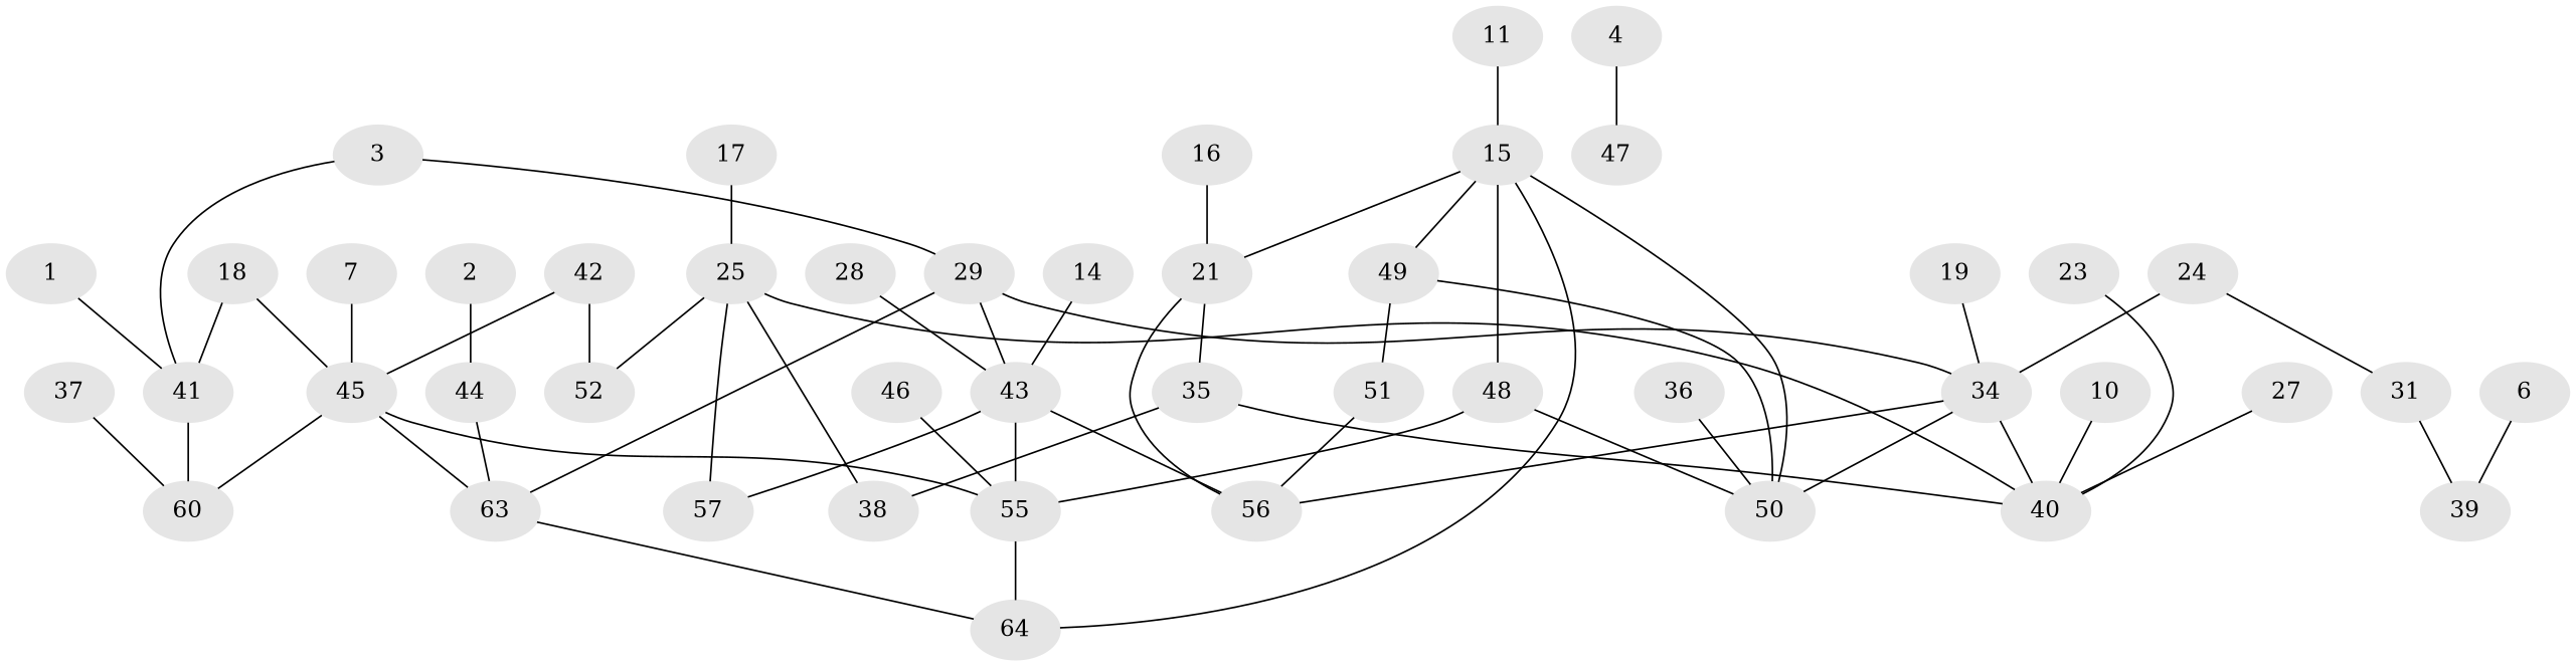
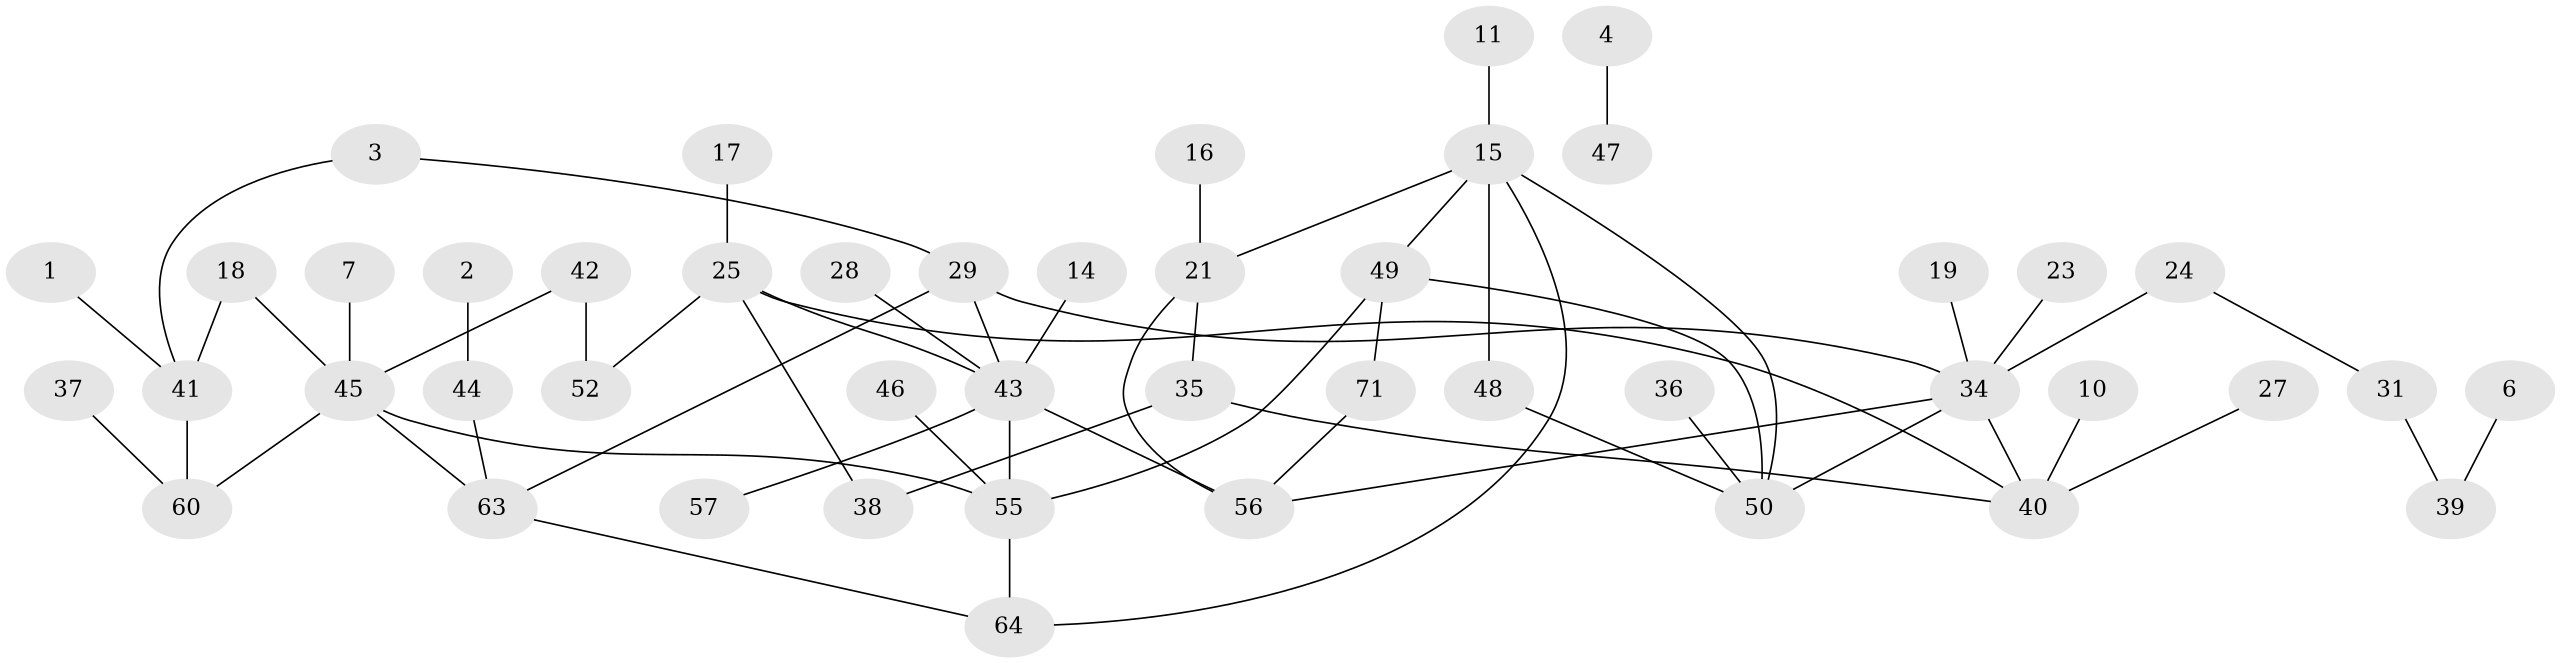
  graph {
    node [color=gray90 style=filled]
    edge [weight=1.0]
    1
    41
    60
    2
    44
    63
    4
    47
    6
    39
    7
    45
    55
    n14 [label=3]
    29
    43
    34
    10
    40
    11
    15
    21
    48
    49
    50
    64
    14
    56
    57
    35
-   51
+   51 [label=71]
    16
    17
    25
    38
    52
    18
    19
    23
    24
    31
    27
    28
    36
    37
    42
    46
    1 -- 41
    41 -- 60
    2 -- 44
    44 -- 63
    63 -- 64
    4 -- 47
    6 -- 39
    7 -- 45
    45 -- 60
    45 -- 63
    45 -- 55
    55 -- 64
    n14 -- 41
    n14 -- 29
    29 -- 63
    29 -- 43
    29 -- 34
    43 -- 55
    43 -- 56
    43 -- 57
    34 -- 40
    34 -- 50
    34 -- 56
    10 -- 40
    11 -- 15
    15 -- 21
    15 -- 48
    15 -- 49
    15 -- 50
    15 -- 64
    21 -- 56
    21 -- 35
    48 -- 50
-   48 -- 55
+   49 -- 55
    49 -- 50
    49 -- 51
    14 -- 43
    35 -- 40
    35 -- 38
    51 -- 56
    16 -- 21
    17 -- 25
-   25 -- 57
+   25 -- 43
    25 -- 40
    25 -- 38
    25 -- 52
    18 -- 41
    18 -- 45
    19 -- 34
-   23 -- 40
+   23 -- 34
    24 -- 34 [weight=2.0]
    24 -- 31
    31 -- 39
    27 -- 40
    28 -- 43
    36 -- 50
    37 -- 60
    42 -- 45
    42 -- 52
    46 -- 55
  }
